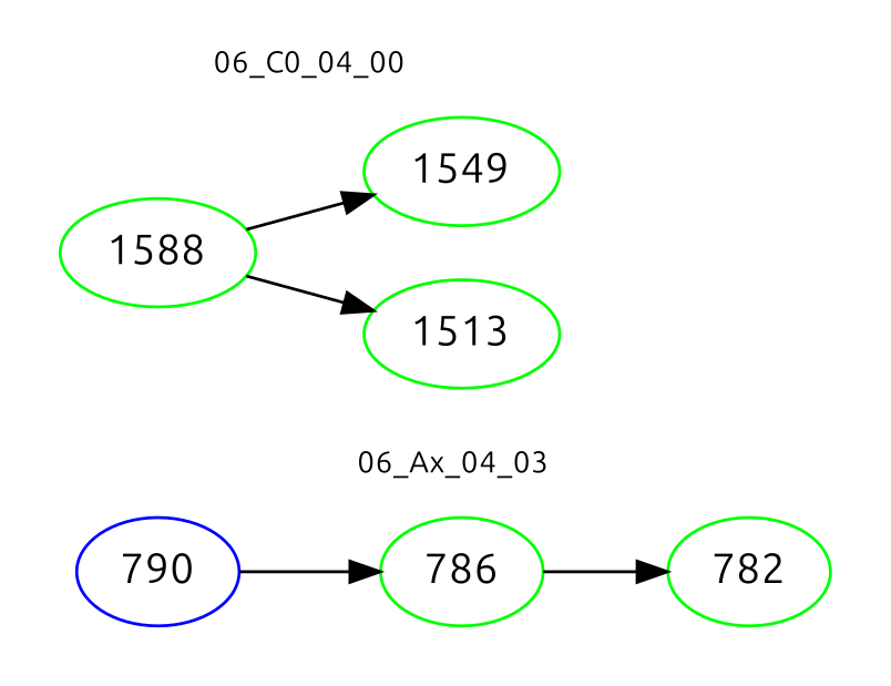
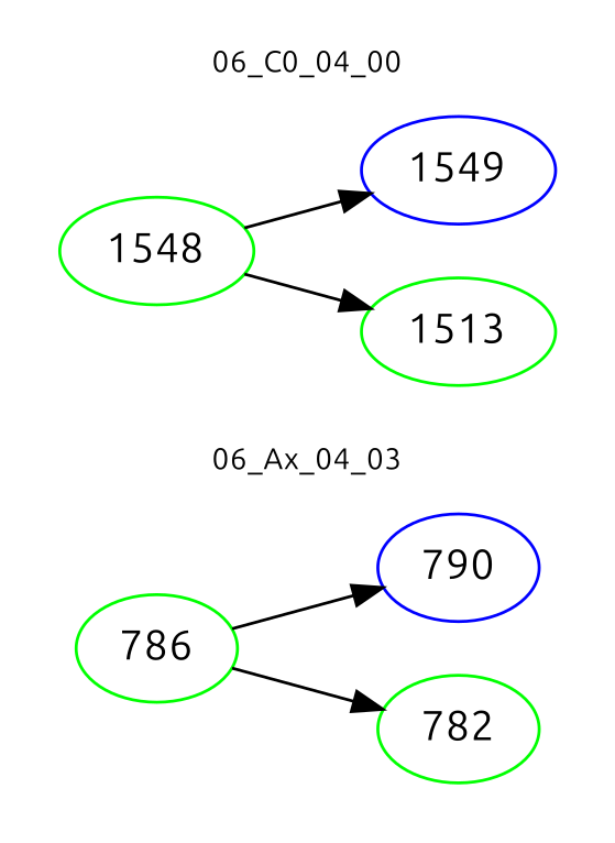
  digraph {
    fontname=Ubuntu
    rankdir=LR
    node [color=green fontname=Ubuntu]
    edge [color=black fontname=Ubuntu]
    n1 [label=786]
    n2 [label=782]
    n3 [color=blue label=790]
-   n4 [label=1588]
+   n4 [label=1548]
    n5 [label=1513]
-   n6 [label=1549]
+   n6 [color=blue label=1549]
    subgraph cluster_1 {
      color=white
      fontsize=10
      label="06_Ax_04_03"
      n1
      n2
      n3
    }
    subgraph cluster_2 {
      color=white
      fontsize=10
      label="06_C0_04_00"
      n4
      n5
      n6
    }
    n1 -> n2
-   n3 -> n1
+   n1 -> n3
    n4 -> n5
    n4 -> n6
  }
